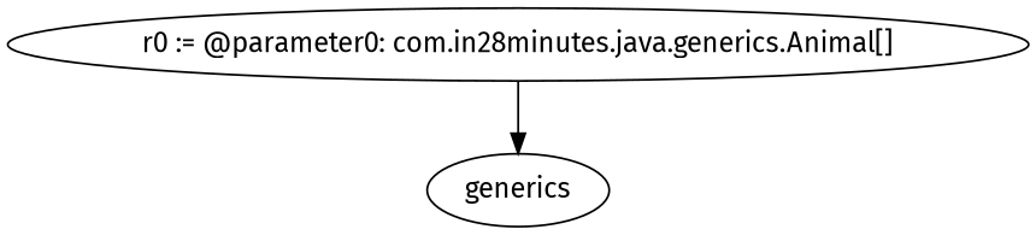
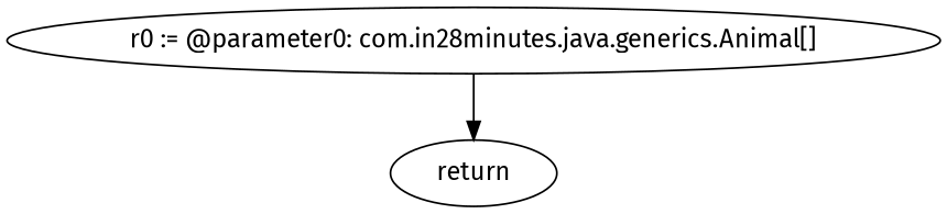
  digraph {
    fontname="Fira Sans"
    node [fontname="Fira Sans"]
    "r0 := @parameter0: com.in28minutes.java.generics.Animal[]"
-   return [label=generics]
+   return
    "r0 := @parameter0: com.in28minutes.java.generics.Animal[]" -> return [fontname="Fira Sans"]
  }
